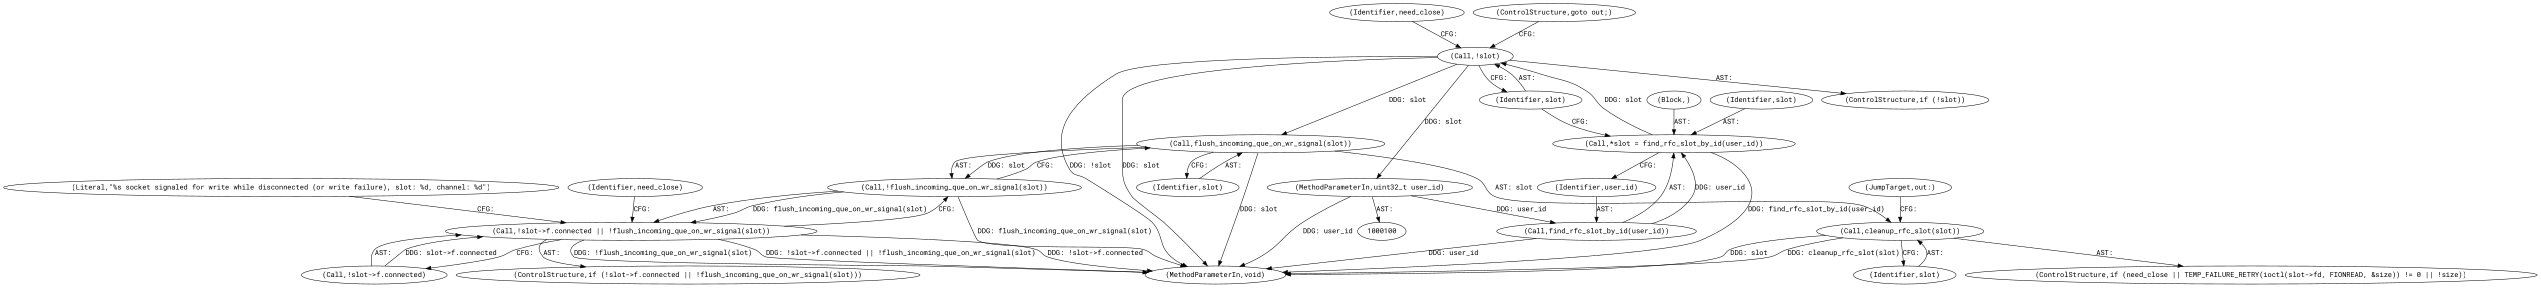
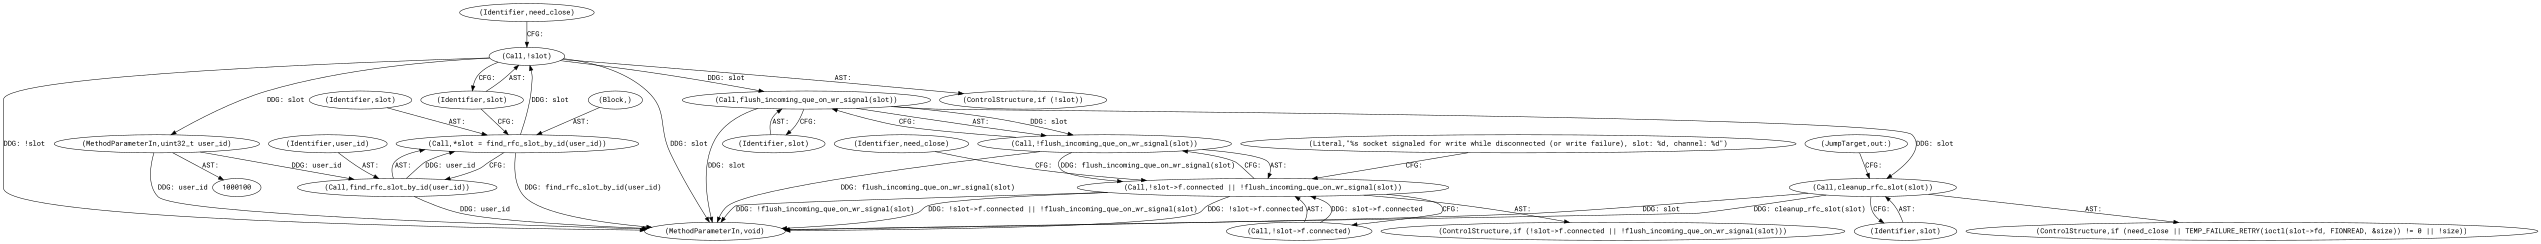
  digraph {
    fontname="Roboto Mono"
    node [fontname="Roboto Mono"]
    edge [fontname="Roboto Mono"]
    n1 [label="(Call,flush_incoming_que_on_wr_signal(slot))"]
    n2 [label="(Call,!flush_incoming_que_on_wr_signal(slot))"]
    n3 [label="(Call,cleanup_rfc_slot(slot))"]
    n4 [label="(MethodParameterIn,void)"]
    n5 [label="(Identifier,slot)"]
    n6 [label="(Call,!slot->f.connected || !flush_incoming_que_on_wr_signal(slot))"]
    n7 [label="(ControlStructure,if (need_close || TEMP_FAILURE_RETRY(ioctl(slot->fd, FIONREAD, &size)) != 0 || !size))"]
    n8 [label="(Identifier,slot)"]
    n9 [label="(Call,!slot)"]
    n10 [label="(Identifier,slot)"]
    n11 [label="(ControlStructure,if (!slot))"]
    n12 [label="(MethodParameterIn,uint32_t user_id)"]
    n13 [label="(Call,*slot = find_rfc_slot_by_id(user_id))"]
    n14 [label="(Call,find_rfc_slot_by_id(user_id))"]
    n15 [label="(Block,)"]
    n16 [label="(Identifier,user_id)"]
    1000100
    n18 [label="(Call,!slot->f.connected)"]
    n19 [label="(ControlStructure,if (!slot->f.connected || !flush_incoming_que_on_wr_signal(slot)))"]
    n20 [label="(Identifier,need_close)"]
-   n21 [label="(ControlStructure,goto out;)"]
    n22 [label="(Identifier,need_close)"]
    n23 [label="(JumpTarget,out:)"]
    n24 [label="(Identifier,slot)"]
    n25 [label="(Literal,\"%s socket signaled for write while disconnected (or write failure), slot: %d, channel: %d\")"]
    n1 -> n2 [label="AST: "]
    n1 -> n2 [label="DDG: slot"]
-   n1 -> n3 [label="AST: slot"]
+   n1 -> n3 [label="DDG: slot"]
    n1 -> n4 [label="DDG: slot"]
    n1 -> n5 [label="CFG: "]
    n2 -> n1 [label="CFG: "]
    n2 -> n4 [label="DDG: flush_incoming_que_on_wr_signal(slot)"]
    n2 -> n6 [label="AST: "]
    n2 -> n6 [label="DDG: flush_incoming_que_on_wr_signal(slot)"]
    n3 -> n4 [label="DDG: cleanup_rfc_slot(slot)"]
    n3 -> n4 [label="DDG: slot"]
    n3 -> n7 [label="AST: "]
    n3 -> n8 [label="CFG: "]
    n5 -> n1 [label="AST: "]
    n6 -> n2 [label="CFG: "]
    n6 -> n4 [label="DDG: !slot->f.connected || !flush_incoming_que_on_wr_signal(slot)"]
    n6 -> n4 [label="DDG: !slot->f.connected"]
    n6 -> n4 [label="DDG: !flush_incoming_que_on_wr_signal(slot)"]
    n6 -> n18 [label="CFG: "]
    n6 -> n19 [label="AST: "]
    n8 -> n3 [label="AST: "]
    n9 -> n1 [label="DDG: slot"]
    n9 -> n4 [label="DDG: !slot"]
    n9 -> n4 [label="DDG: slot"]
    n9 -> n10 [label="CFG: "]
    n9 -> n11 [label="AST: "]
    n9 -> n12 [label="DDG: slot"]
    n10 -> n9 [label="AST: "]
    n10 -> n13 [label="CFG: "]
    n12 -> n4 [label="DDG: user_id"]
    n12 -> n14 [label="DDG: user_id"]
    n12 -> 1000100 [label="AST: "]
    n13 -> n4 [label="DDG: find_rfc_slot_by_id(user_id)"]
    n13 -> n9 [label="DDG: slot"]
-   n13 -> n16 [label="CFG: "]
+   n13 -> n14 [label="CFG: "]
    n14 -> n4 [label="DDG: user_id"]
    n14 -> n13 [label="AST: "]
    n14 -> n13 [label="DDG: user_id"]
    n15 -> n13 [label="AST: "]
    n16 -> n14 [label="AST: "]
    n18 -> n6 [label="AST: "]
    n18 -> n6 [label="DDG: slot->f.connected"]
    n20 -> n9 [label="CFG: "]
-   n21 -> n9 [label="CFG: "]
    n22 -> n6 [label="CFG: "]
    n23 -> n3 [label="CFG: "]
    n24 -> n13 [label="AST: "]
    n25 -> n6 [label="CFG: "]
  }
